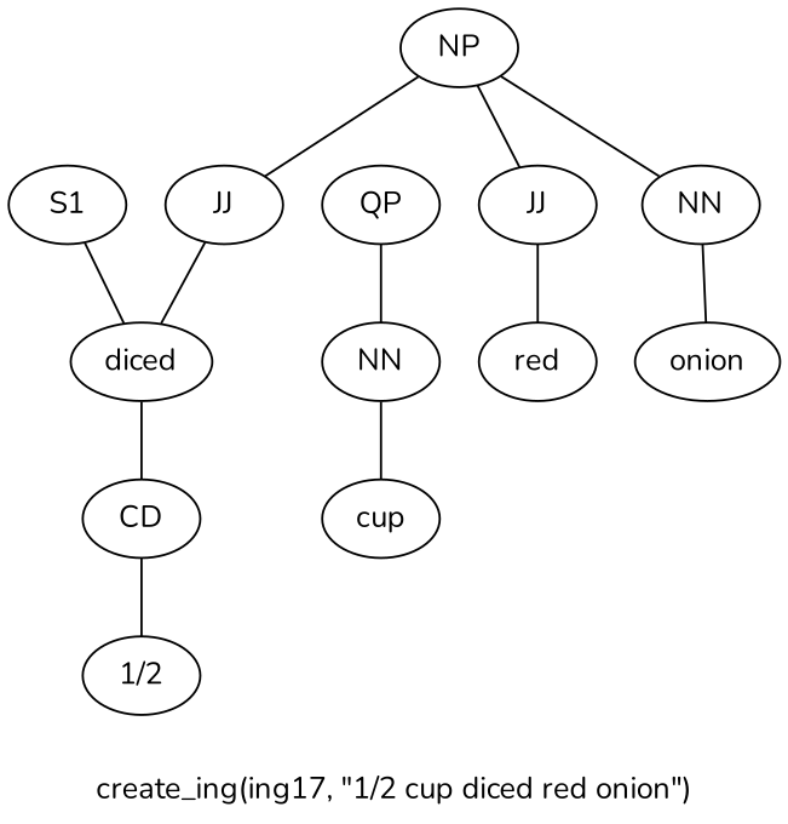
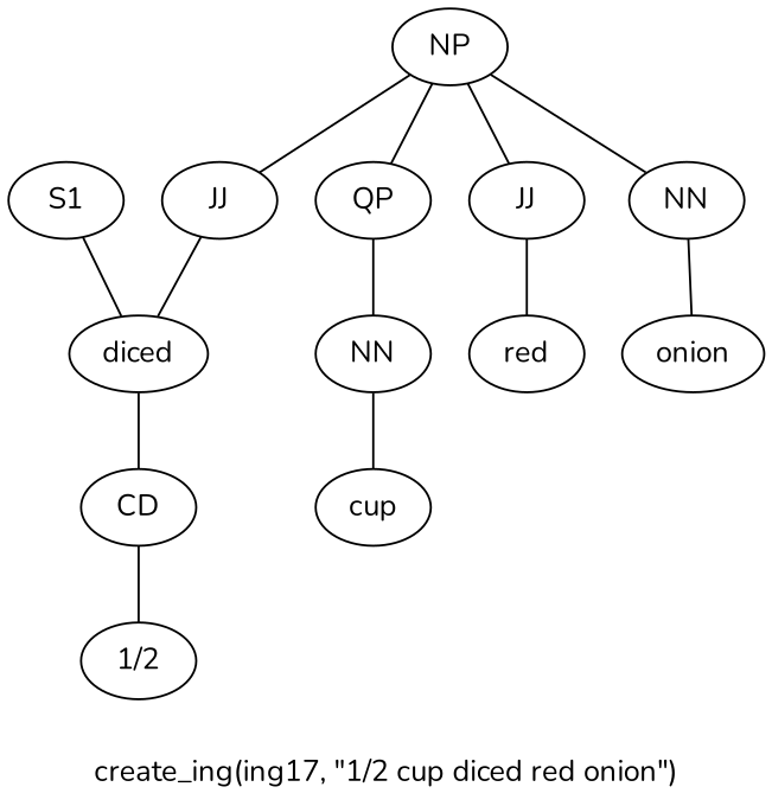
  graph {
    fontname=Nunito
    label="create_ing(ing17, \"1/2 cup diced red onion\")"
    node [fontname=Nunito]
    edge [fontname=Nunito]
    n1 [label=S1]
    n2 [label=diced]
    n3 [label=NP]
    n4 [label=QP]
    n5 [label=JJ]
    n6 [label=JJ]
    n7 [label=NN]
    n8 [label=NN]
    n9 [label=red]
    n10 [label=onion]
    n11 [label=CD]
    n12 [label="1/2"]
    n13 [label=cup]
    n1 -- n2
    n2 -- n11
+   n3 -- n4
    n3 -- n5
    n3 -- n6
    n3 -- n7
    n4 -- n8
    n5 -- n2
    n6 -- n9
    n7 -- n10
    n8 -- n13
    n11 -- n12
  }
